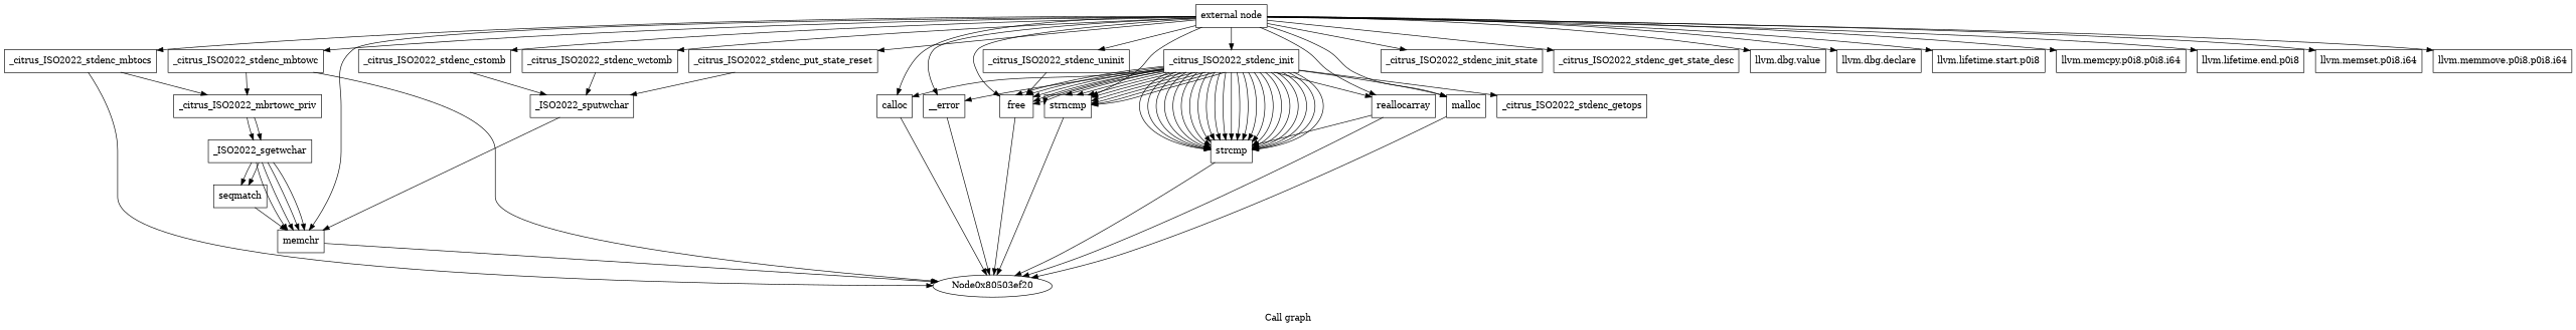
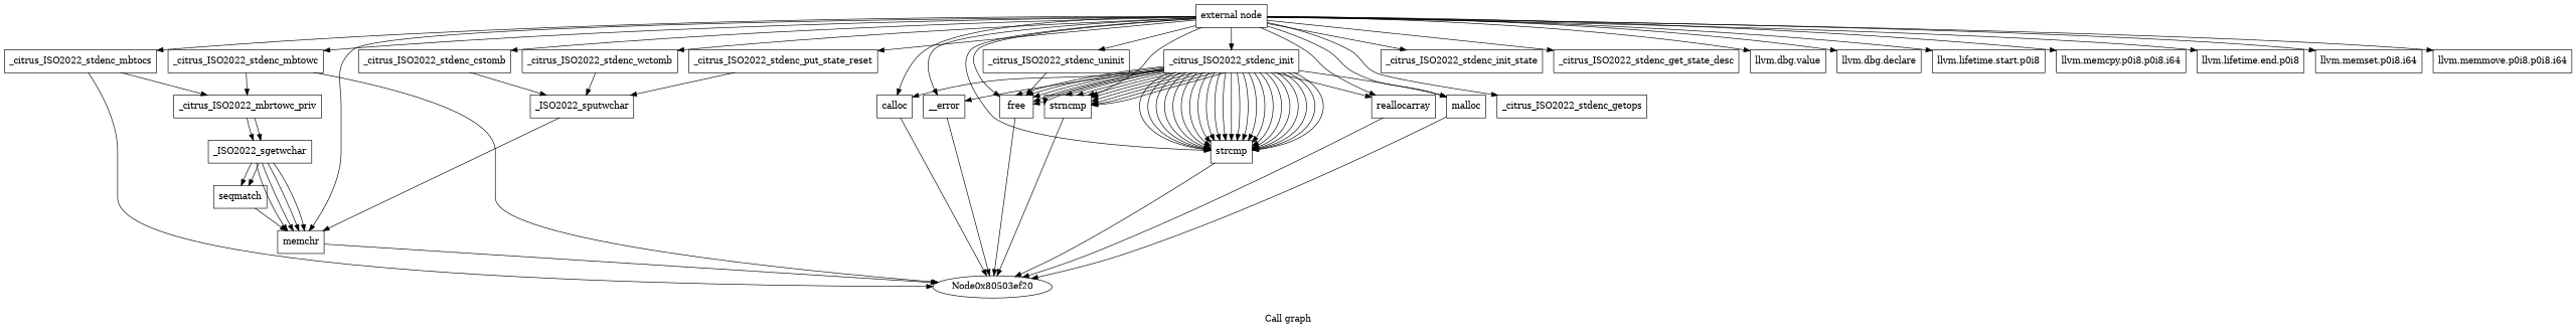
  digraph {
    label="Call graph"
    node [shape=record]
    n1 [label="{external node}"]
    n2 [label="{_citrus_ISO2022_stdenc_init}"]
    n3 [label="{_citrus_ISO2022_stdenc_uninit}"]
    n4 [label="{_citrus_ISO2022_stdenc_init_state}"]
    n5 [label="{_citrus_ISO2022_stdenc_mbtocs}"]
    n6 [label="{_citrus_ISO2022_stdenc_cstomb}"]
    n7 [label="{_citrus_ISO2022_stdenc_mbtowc}"]
    n8 [label="{_citrus_ISO2022_stdenc_wctomb}"]
    n9 [label="{_citrus_ISO2022_stdenc_put_state_reset}"]
    n10 [label="{_citrus_ISO2022_stdenc_get_state_desc}"]
    n11 [label="{llvm.dbg.value}"]
    n12 [label="{llvm.dbg.declare}"]
    n13 [label="{llvm.lifetime.start.p0i8}"]
    n14 [label="{llvm.memcpy.p0i8.p0i8.i64}"]
    n15 [label="{llvm.lifetime.end.p0i8}"]
    n16 [label="{memchr}"]
    n17 [label="{llvm.memset.p0i8.i64}"]
    n18 [label="{llvm.memmove.p0i8.p0i8.i64}"]
    n19 [label="{free}"]
    n20 [label="{calloc}"]
    n21 [label="{__error}"]
    n22 [label="{strncmp}"]
    n23 [label="{strcmp}"]
    n24 [label="{reallocarray}"]
    n25 [label="{malloc}"]
    n26 [label="{_citrus_ISO2022_stdenc_getops}"]
    n27 [label="{_citrus_ISO2022_mbrtowc_priv}"]
    Node0x80503ef20 [shape=""]
    n29 [label="{_ISO2022_sputwchar}"]
    n30 [label="{_ISO2022_sgetwchar}"]
    n31 [label="{seqmatch}"]
    n1 -> n2
    n1 -> n3
    n1 -> n4
    n1 -> n5
    n1 -> n6
    n1 -> n7
    n1 -> n8
    n1 -> n9
    n1 -> n10
    n1 -> n11
    n1 -> n12
    n1 -> n13
    n1 -> n14
    n1 -> n15
    n1 -> n16
    n1 -> n17
    n1 -> n18
    n1 -> n19
    n1 -> n20
    n1 -> n21
    n1 -> n22
-   n24 -> n23
+   n1 -> n23
    n1 -> n24
    n1 -> n25
-   n2 -> n26
+   n1 -> n26
    n2 -> n19
    n2 -> n19
    n2 -> n19
    n2 -> n19
    n2 -> n19
    n2 -> n20
    n2 -> n21
    n2 -> n22
    n2 -> n22
    n2 -> n22
    n2 -> n22
    n2 -> n22
    n2 -> n22
    n2 -> n22
    n2 -> n22
    n2 -> n22
    n2 -> n23
    n2 -> n23
    n2 -> n23
    n2 -> n23
    n2 -> n23
    n2 -> n23
    n2 -> n23
    n2 -> n23
    n2 -> n23
    n2 -> n23
    n2 -> n23
    n2 -> n23
    n2 -> n23
    n2 -> n23
    n2 -> n23
    n2 -> n23
    n2 -> n23
    n2 -> n23
    n2 -> n23
    n2 -> n23
    n2 -> n23
    n2 -> n23
    n2 -> n23
    n2 -> n24
    n2 -> n25
    n3 -> n19
    n5 -> n27
    n5 -> Node0x80503ef20
    n6 -> n29
    n7 -> n27
    n7 -> Node0x80503ef20
    n8 -> n29
    n9 -> n29
    n16 -> Node0x80503ef20
    n19 -> Node0x80503ef20
    n20 -> Node0x80503ef20
    n21 -> Node0x80503ef20
    n22 -> Node0x80503ef20
    n23 -> Node0x80503ef20
    n24 -> Node0x80503ef20
    n25 -> Node0x80503ef20
    n27 -> n30
    n27 -> n30
    n29 -> n16
    n30 -> n16
    n30 -> n16
    n30 -> n16
    n30 -> n16
    n30 -> n31
    n30 -> n31
    n31 -> n16
  }
